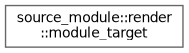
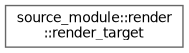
  digraph {
    rankdir=LR
-   n1 [color=grey40 fillcolor=white fontname=Helvetica fontsize=10 height=0.2 label="source_module::render\l::module_target" shape=box style=filled width=0.4]
+   n1 [color=grey40 fillcolor=white fontname=Helvetica fontsize=10 height=0.2 label="source_module::render\l::render_target" shape=box style=filled width=0.4]
  }
